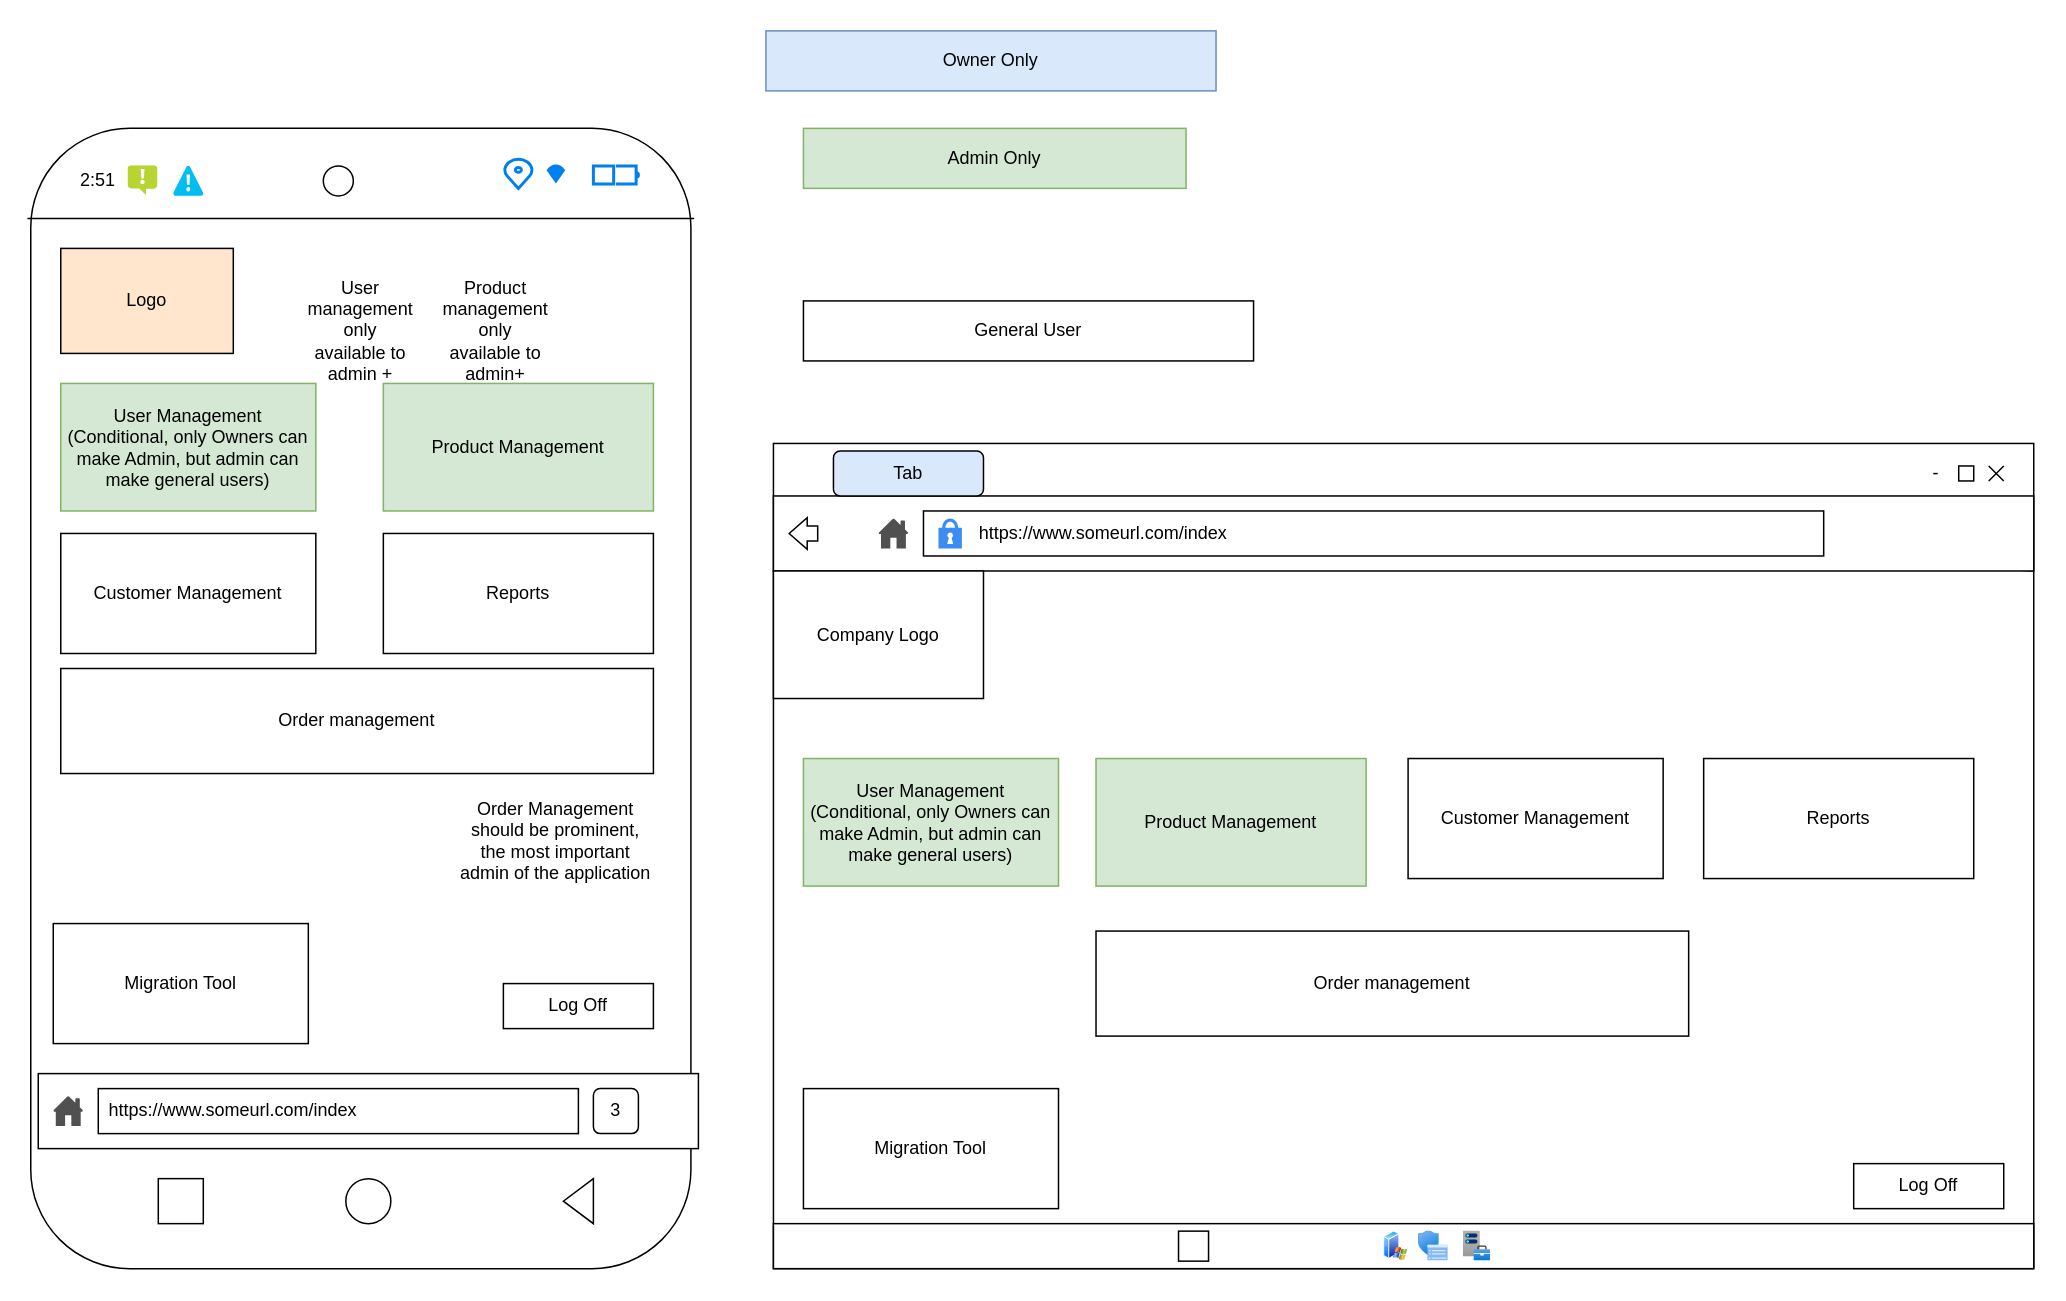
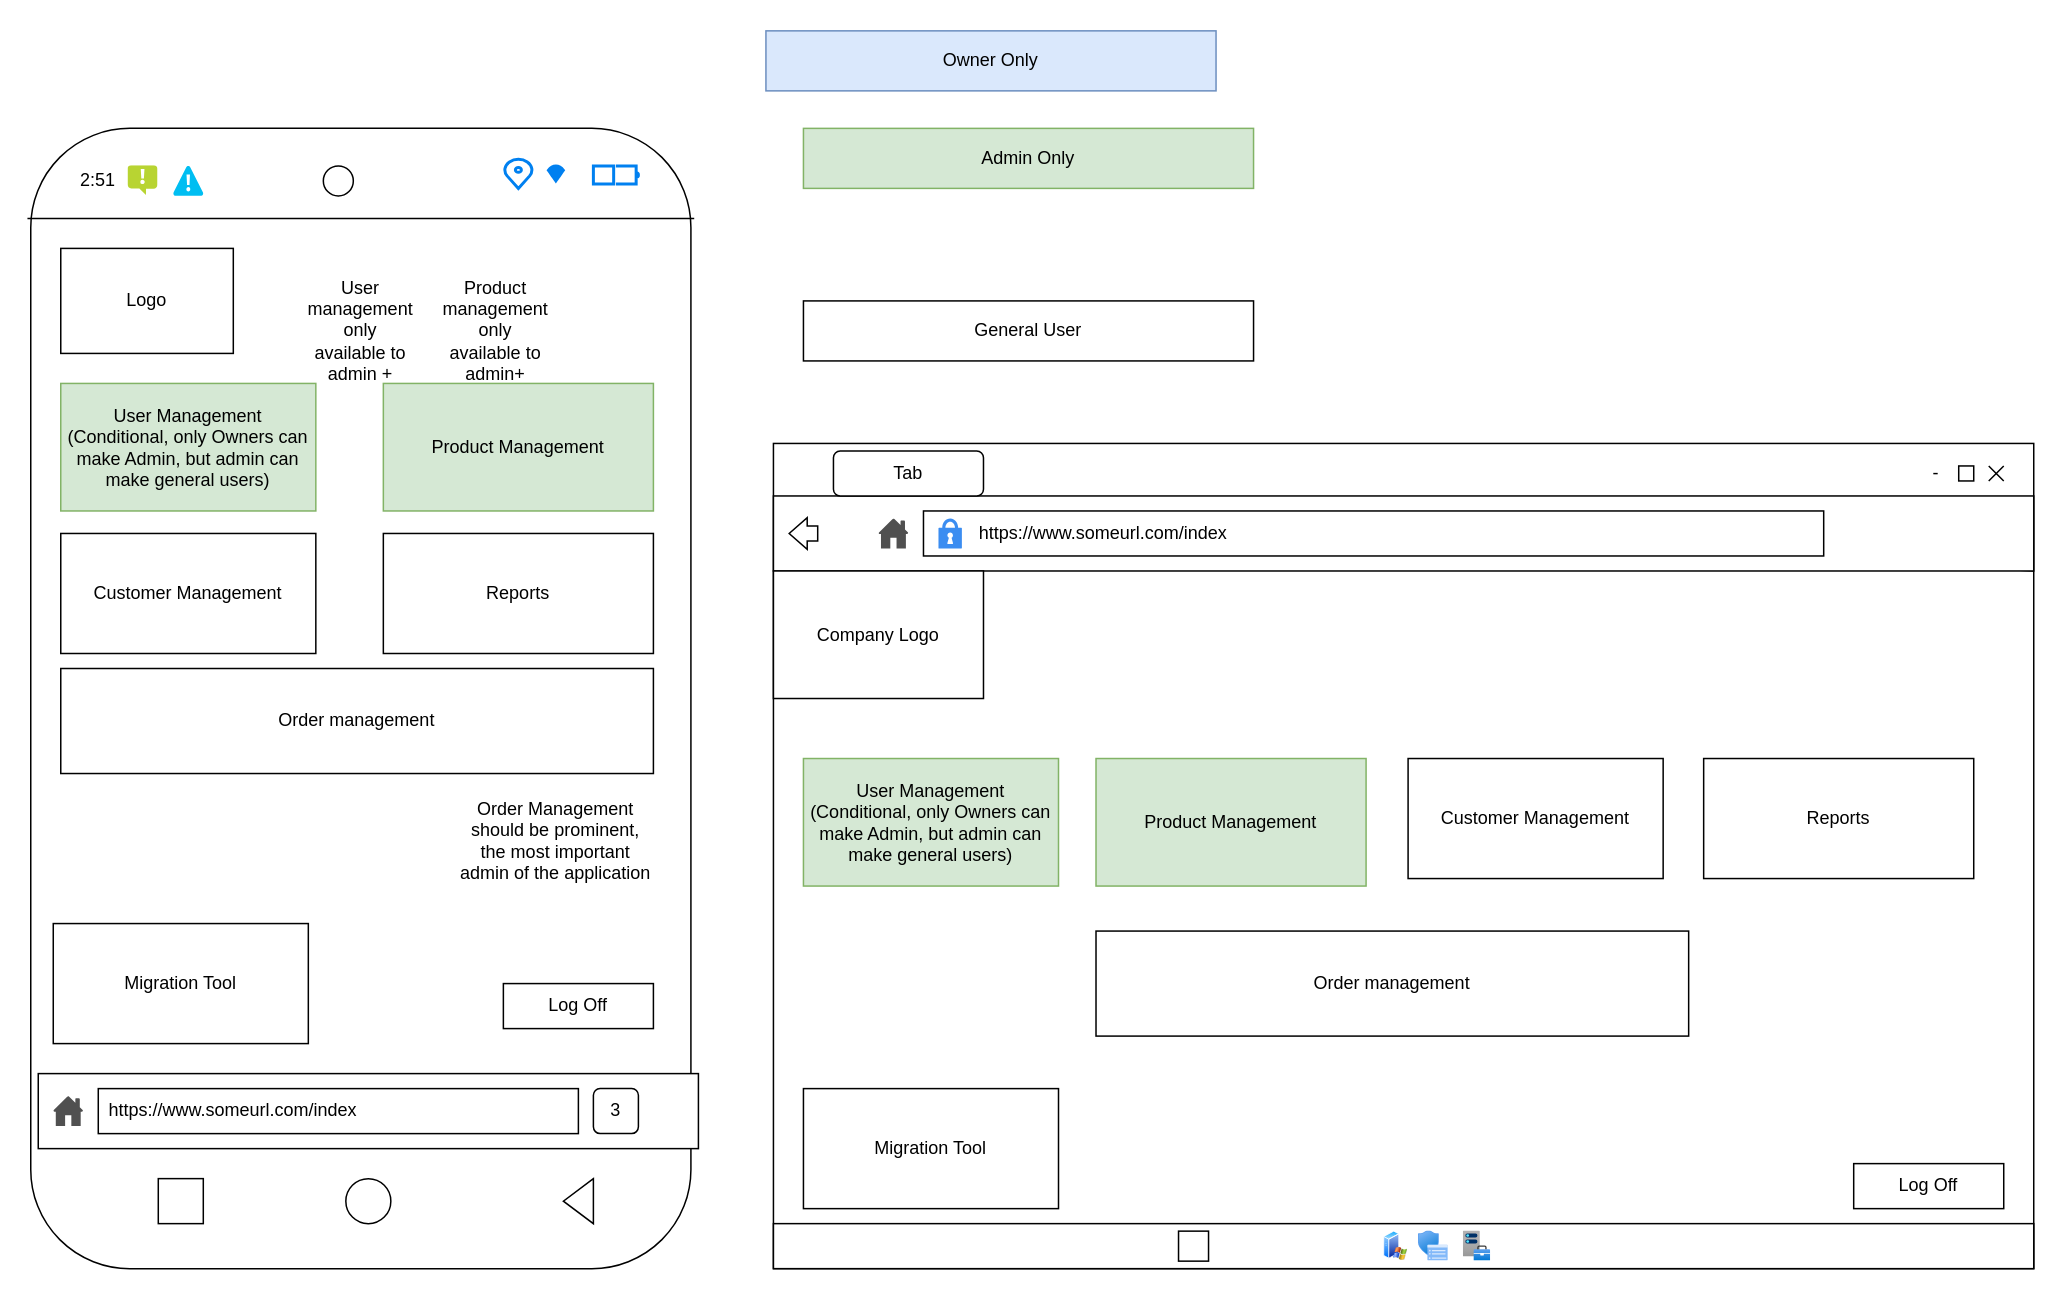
  <mxCell id="0" />
  <mxCell id="1" parent="0" />
  <mxCell id="2" value="" style="rounded=1;whiteSpace=wrap;html=1;" parent="1" vertex="1"><mxGeometry x="20" y="85" width="440" height="760" as="geometry" /></mxCell>
  <mxCell id="3" value="" style="rounded=0;whiteSpace=wrap;html=1;" parent="1" vertex="1"><mxGeometry x="515" y="295" width="840" height="550" as="geometry" /></mxCell>
  <mxCell id="4" value="" style="endArrow=none;html=1;rounded=0;entryX=1;entryY=1;entryDx=0;entryDy=0;" parent="1" source="10" target="8" edge="1"><mxGeometry width="50" height="50" relative="1" as="geometry"><mxPoint x="25" y="765" as="sourcePoint" /><mxPoint x="475" y="765" as="targetPoint" /></mxGeometry></mxCell>
  <mxCell id="5" value="" style="ellipse;whiteSpace=wrap;html=1;aspect=fixed;" parent="1" vertex="1"><mxGeometry x="230" y="785" width="30" height="30" as="geometry" /></mxCell>
  <mxCell id="6" value="" style="whiteSpace=wrap;html=1;aspect=fixed;" parent="1" vertex="1"><mxGeometry x="105" y="785" width="30" height="30" as="geometry" /></mxCell>
  <mxCell id="7" value="" style="triangle;whiteSpace=wrap;html=1;flipH=1;" parent="1" vertex="1"><mxGeometry x="375" y="785" width="20" height="30" as="geometry" /></mxCell>
  <mxCell id="8" value="" style="rounded=0;whiteSpace=wrap;html=1;" parent="1" vertex="1"><mxGeometry x="25" y="715" width="440" height="50" as="geometry" /></mxCell>
  <mxCell id="9" value="" style="rounded=0;whiteSpace=wrap;html=1;" parent="1" vertex="1"><mxGeometry x="65" y="725" width="320" height="30" as="geometry" /></mxCell>
  <mxCell id="10" value="3" style="rounded=1;whiteSpace=wrap;html=1;" parent="1" vertex="1"><mxGeometry x="395" y="725" width="30" height="30" as="geometry" /></mxCell>
  <mxCell id="11" value="" style="sketch=0;pointerEvents=1;shadow=0;dashed=0;html=1;strokeColor=none;fillColor=#505050;labelPosition=center;verticalLabelPosition=bottom;verticalAlign=top;outlineConnect=0;align=center;shape=mxgraph.office.concepts.home;" parent="1" vertex="1"><mxGeometry x="35" y="730" width="20" height="20" as="geometry" /></mxCell>
  <mxCell id="12" value="" style="shape=image;html=1;verticalAlign=top;verticalLabelPosition=bottom;labelBackgroundColor=#ffffff;imageAspect=0;aspect=fixed;image=https://cdn4.iconfinder.com/data/icons/basic-user-interface-2/512/User_Interface-03-128.png" parent="1" vertex="1"><mxGeometry x="415" y="710" width="60" height="60" as="geometry" /></mxCell>
  <mxCell id="13" value="" style="endArrow=none;html=1;rounded=0;entryX=1.005;entryY=0.079;entryDx=0;entryDy=0;entryPerimeter=0;exitX=-0.005;exitY=0.079;exitDx=0;exitDy=0;exitPerimeter=0;" parent="1" source="2" target="2" edge="1"><mxGeometry width="50" height="50" relative="1" as="geometry"><mxPoint x="405" y="185" as="sourcePoint" /><mxPoint x="455" y="135" as="targetPoint" /></mxGeometry></mxCell>
  <mxCell id="14" value="2:51" style="text;html=1;align=center;verticalAlign=middle;whiteSpace=wrap;rounded=0;" parent="1" vertex="1"><mxGeometry x="35" y="105" width="60" height="30" as="geometry" /></mxCell>
  <mxCell id="15" value="" style="image;sketch=0;aspect=fixed;html=1;points=[];align=center;fontSize=12;image=img/lib/mscae/Notification.svg;" parent="1" vertex="1"><mxGeometry x="85" y="110" width="20" height="20" as="geometry" /></mxCell>
  <mxCell id="16" value="" style="verticalLabelPosition=bottom;html=1;verticalAlign=top;align=center;strokeColor=none;fillColor=#00BEF2;shape=mxgraph.azure.azure_alert;" parent="1" vertex="1"><mxGeometry x="115" y="110" width="20" height="20" as="geometry" /></mxCell>
  <mxCell id="17" value="" style="html=1;verticalLabelPosition=bottom;align=center;labelBackgroundColor=#ffffff;verticalAlign=top;strokeWidth=2;strokeColor=#0080F0;shadow=0;dashed=0;shape=mxgraph.ios7.icons.battery;" parent="1" vertex="1"><mxGeometry x="395" y="110" width="30" height="12" as="geometry" /></mxCell>
  <mxCell id="18" value="" style="html=1;verticalLabelPosition=bottom;align=center;labelBackgroundColor=#ffffff;verticalAlign=top;strokeWidth=2;strokeColor=#0080F0;shadow=0;dashed=0;shape=mxgraph.ios7.icons.wifi;pointerEvents=1" parent="1" vertex="1"><mxGeometry x="365" y="110" width="10" height="10" as="geometry" /></mxCell>
  <mxCell id="19" value="" style="html=1;verticalLabelPosition=bottom;align=center;labelBackgroundColor=#ffffff;verticalAlign=top;strokeWidth=2;strokeColor=#0080F0;shadow=0;dashed=0;shape=mxgraph.ios7.icons.location;" parent="1" vertex="1"><mxGeometry x="335" y="105" width="20" height="20" as="geometry" /></mxCell>
  <mxCell id="20" value="" style="ellipse;whiteSpace=wrap;html=1;aspect=fixed;" parent="1" vertex="1"><mxGeometry x="215" y="110" width="20" height="20" as="geometry" /></mxCell>
  <mxCell id="21" value="https://www.someurl.com/index" style="text;html=1;align=center;verticalAlign=middle;whiteSpace=wrap;rounded=0;" parent="1" vertex="1"><mxGeometry x="125" y="725" width="60" height="30" as="geometry" /></mxCell>
- <mxCell id="22" value="Logo" style="rounded=0;whiteSpace=wrap;html=1;fillColor=#ffe6cc;" parent="1" vertex="1"><mxGeometry x="40" y="165" width="115" height="70" as="geometry" /></mxCell>
+ <mxCell id="22" value="Logo" style="rounded=0;whiteSpace=wrap;html=1;" parent="1" vertex="1"><mxGeometry x="40" y="165" width="115" height="70" as="geometry" /></mxCell>
  <mxCell id="23" value="User Management (Conditional, only Owners can make Admin, but admin can make general users)" style="rounded=0;whiteSpace=wrap;html=1;fillColor=#d5e8d4;strokeColor=#82b366;" parent="1" vertex="1"><mxGeometry x="40" y="255" width="170" height="85" as="geometry" /></mxCell>
  <mxCell id="24" value="" style="endArrow=none;html=1;rounded=0;entryX=1;entryY=1;entryDx=0;entryDy=0;" parent="1" target="25" edge="1"><mxGeometry width="50" height="50" relative="1" as="geometry"><mxPoint x="915" y="355.824" as="sourcePoint" /><mxPoint x="965" y="380" as="targetPoint" /></mxGeometry></mxCell>
  <mxCell id="25" value="" style="rounded=0;whiteSpace=wrap;html=1;" parent="1" vertex="1"><mxGeometry x="515" y="330" width="840" height="50" as="geometry" /></mxCell>
  <mxCell id="26" value="" style="rounded=0;whiteSpace=wrap;html=1;" parent="1" vertex="1"><mxGeometry x="615" y="340" width="600" height="30" as="geometry" /></mxCell>
  <mxCell id="27" value="" style="sketch=0;pointerEvents=1;shadow=0;dashed=0;html=1;strokeColor=none;fillColor=#505050;labelPosition=center;verticalLabelPosition=bottom;verticalAlign=top;outlineConnect=0;align=center;shape=mxgraph.office.concepts.home;" parent="1" vertex="1"><mxGeometry x="585" y="345" width="20" height="20" as="geometry" /></mxCell>
  <mxCell id="28" value="https://www.someurl.com/index" style="text;html=1;align=center;verticalAlign=middle;whiteSpace=wrap;rounded=0;" parent="1" vertex="1"><mxGeometry x="705" y="340" width="60" height="30" as="geometry" /></mxCell>
  <mxCell id="29" value="" style="sketch=0;html=1;aspect=fixed;strokeColor=none;shadow=0;fillColor=#3B8DF1;verticalAlign=top;labelPosition=center;verticalLabelPosition=bottom;shape=mxgraph.gcp2.lock" parent="1" vertex="1"><mxGeometry x="625" y="345" width="15.6" height="20" as="geometry" /></mxCell>
  <mxCell id="30" value="" style="shape=image;html=1;verticalAlign=top;verticalLabelPosition=bottom;labelBackgroundColor=#ffffff;imageAspect=0;aspect=fixed;image=https://cdn4.iconfinder.com/data/icons/ionicons/512/icon-refresh-128.png" parent="1" vertex="1"><mxGeometry x="555" y="345" width="20" height="20" as="geometry" /></mxCell>
  <mxCell id="31" value="" style="shape=flexArrow;endArrow=classic;html=1;rounded=0;width=10;endSize=3.67;endWidth=10;" parent="1" edge="1"><mxGeometry width="50" height="50" relative="1" as="geometry"><mxPoint x="545" y="355" as="sourcePoint" /><mxPoint x="525" y="355" as="targetPoint" /></mxGeometry></mxCell>
- <mxCell id="32" value="Tab" style="rounded=1;whiteSpace=wrap;html=1;fillColor=#dae8fc;" parent="1" vertex="1"><mxGeometry x="555" y="300" width="100" height="30" as="geometry" /></mxCell>
+ <mxCell id="32" value="Tab" style="rounded=1;whiteSpace=wrap;html=1;" parent="1" vertex="1"><mxGeometry x="555" y="300" width="100" height="30" as="geometry" /></mxCell>
  <mxCell id="33" value="" style="shape=mxgraph.sysml.x;" parent="1" vertex="1"><mxGeometry x="1325" y="310" width="10" height="10" as="geometry" /></mxCell>
  <mxCell id="34" value="" style="rounded=0;whiteSpace=wrap;html=1;" parent="1" vertex="1"><mxGeometry x="1305" y="310" width="10" height="10" as="geometry" /></mxCell>
  <mxCell id="35" value="-" style="text;html=1;align=center;verticalAlign=middle;whiteSpace=wrap;rounded=0;" parent="1" vertex="1"><mxGeometry x="1260" y="300" width="60" height="30" as="geometry" /></mxCell>
  <mxCell id="36" value="Company Logo" style="rounded=0;whiteSpace=wrap;html=1;" parent="1" vertex="1"><mxGeometry x="515" y="380" width="140" height="85" as="geometry" /></mxCell>
  <mxCell id="37" value="" style="rounded=0;whiteSpace=wrap;html=1;" parent="1" vertex="1"><mxGeometry x="515" y="815" width="840" height="30" as="geometry" /></mxCell>
  <mxCell id="38" value="" style="rounded=0;whiteSpace=wrap;html=1;" parent="1" vertex="1"><mxGeometry x="785" y="820" width="20" height="20" as="geometry" /></mxCell>
  <mxCell id="39" value="" style="image;aspect=fixed;perimeter=ellipsePerimeter;html=1;align=center;shadow=0;dashed=0;spacingTop=3;image=img/lib/active_directory/windows_server_2.svg;" parent="1" vertex="1"><mxGeometry x="922" y="820" width="16" height="20" as="geometry" /></mxCell>
  <mxCell id="40" value="" style="image;aspect=fixed;html=1;points=[];align=center;fontSize=12;image=img/lib/azure2/intune/Device_Security_Windows.svg;" parent="1" vertex="1"><mxGeometry x="945" y="820" width="20" height="20" as="geometry" /></mxCell>
  <mxCell id="41" value="" style="image;aspect=fixed;html=1;points=[];align=center;fontSize=12;image=img/lib/azure2/other/WAC.svg;" parent="1" vertex="1"><mxGeometry x="975" y="820" width="18.24" height="20" as="geometry" /></mxCell>
  <mxCell id="42" value="Owner Only" style="rounded=0;whiteSpace=wrap;html=1;fillColor=#dae8fc;strokeColor=#6c8ebf;" parent="1" vertex="1"><mxGeometry x="510" y="20" width="300" height="40" as="geometry" /></mxCell>
- <mxCell id="43" value="Admin Only" style="rounded=0;whiteSpace=wrap;html=1;fillColor=#d5e8d4;strokeColor=#82b366;" parent="1" vertex="1"><mxGeometry x="535" y="85" width="255" height="40" as="geometry" /></mxCell>
+ <mxCell id="43" value="Admin Only" style="rounded=0;whiteSpace=wrap;html=1;fillColor=#d5e8d4;strokeColor=#82b366;" parent="1" vertex="1"><mxGeometry x="535" y="85" width="300" height="40" as="geometry" /></mxCell>
  <mxCell id="44" value="General User" style="rounded=0;whiteSpace=wrap;html=1;" parent="1" vertex="1"><mxGeometry x="535" y="200" width="300" height="40" as="geometry" /></mxCell>
  <mxCell id="45" value="Customer Management" style="rounded=0;whiteSpace=wrap;html=1;" parent="1" vertex="1"><mxGeometry x="40" y="355" width="170" height="80" as="geometry" /></mxCell>
  <mxCell id="46" value="Reports" style="rounded=0;whiteSpace=wrap;html=1;" parent="1" vertex="1"><mxGeometry x="255" y="355" width="180" height="80" as="geometry" /></mxCell>
  <mxCell id="47" value="Migration Tool" style="rounded=0;whiteSpace=wrap;html=1;" parent="1" vertex="1"><mxGeometry x="35" y="615" width="170" height="80" as="geometry" /></mxCell>
  <mxCell id="48" value="Log Off" style="rounded=0;whiteSpace=wrap;html=1;" parent="1" vertex="1"><mxGeometry x="335" y="655" width="100" height="30" as="geometry" /></mxCell>
  <mxCell id="49" value="" style="shape=image;html=1;verticalAlign=top;verticalLabelPosition=bottom;labelBackgroundColor=#ffffff;imageAspect=0;aspect=fixed;image=https://cdn4.iconfinder.com/data/icons/evil-icons-user-interface/64/menu-128.png" parent="1" vertex="1"><mxGeometry x="402" y="165" width="33" height="33" as="geometry" /></mxCell>
  <mxCell id="50" value="Order management" style="rounded=0;whiteSpace=wrap;html=1;" parent="1" vertex="1"><mxGeometry x="40" y="445" width="395" height="70" as="geometry" /></mxCell>
  <mxCell id="51" value="Product Management" style="rounded=0;whiteSpace=wrap;html=1;fillColor=#d5e8d4;strokeColor=#82b366;" parent="1" vertex="1"><mxGeometry x="255" y="255" width="180" height="85" as="geometry" /></mxCell>
  <mxCell id="52" value="User Management (Conditional, only Owners can make Admin, but admin can make general users)" style="rounded=0;whiteSpace=wrap;html=1;fillColor=#d5e8d4;strokeColor=#82b366;" parent="1" vertex="1"><mxGeometry x="535" y="505" width="170" height="85" as="geometry" /></mxCell>
  <mxCell id="53" value="Customer Management" style="rounded=0;whiteSpace=wrap;html=1;" parent="1" vertex="1"><mxGeometry x="938" y="505" width="170" height="80" as="geometry" /></mxCell>
  <mxCell id="54" value="Reports" style="rounded=0;whiteSpace=wrap;html=1;" parent="1" vertex="1"><mxGeometry x="1135" y="505" width="180" height="80" as="geometry" /></mxCell>
  <mxCell id="55" value="Migration Tool" style="rounded=0;whiteSpace=wrap;html=1;" parent="1" vertex="1"><mxGeometry x="535" y="725" width="170" height="80" as="geometry" /></mxCell>
  <mxCell id="56" value="Log Off" style="rounded=0;whiteSpace=wrap;html=1;" parent="1" vertex="1"><mxGeometry x="1235" y="775" width="100" height="30" as="geometry" /></mxCell>
  <mxCell id="57" value="Order management" style="rounded=0;whiteSpace=wrap;html=1;" parent="1" vertex="1"><mxGeometry x="730" y="620" width="395" height="70" as="geometry" /></mxCell>
  <mxCell id="58" value="Product Management" style="rounded=0;whiteSpace=wrap;html=1;fillColor=#d5e8d4;strokeColor=#82b366;" parent="1" vertex="1"><mxGeometry x="730" y="505" width="180" height="85" as="geometry" /></mxCell>
  <mxCell id="59" value="" style="shape=image;html=1;verticalAlign=top;verticalLabelPosition=bottom;labelBackgroundColor=#ffffff;imageAspect=0;aspect=fixed;image=https://cdn4.iconfinder.com/data/icons/evil-icons-user-interface/64/menu-128.png" parent="1" vertex="1"><mxGeometry x="1302" y="395" width="33" height="33" as="geometry" /></mxCell>
  <mxCell id="60" value="User management only available to admin +" style="text;html=1;align=center;verticalAlign=middle;whiteSpace=wrap;rounded=0;" parent="1" vertex="1"><mxGeometry x="210" y="205" width="60" height="30" as="geometry" /></mxCell>
  <mxCell id="61" value="Product management only available to admin+" style="text;html=1;align=center;verticalAlign=middle;whiteSpace=wrap;rounded=0;" parent="1" vertex="1"><mxGeometry x="300" y="205" width="60" height="30" as="geometry" /></mxCell>
  <mxCell id="62" value="Order Management should be prominent, the most important admin of the application" style="text;html=1;align=center;verticalAlign=middle;whiteSpace=wrap;rounded=0;" vertex="1" parent="1"><mxGeometry x="305" y="515" width="130" height="90" as="geometry" /></mxCell>
